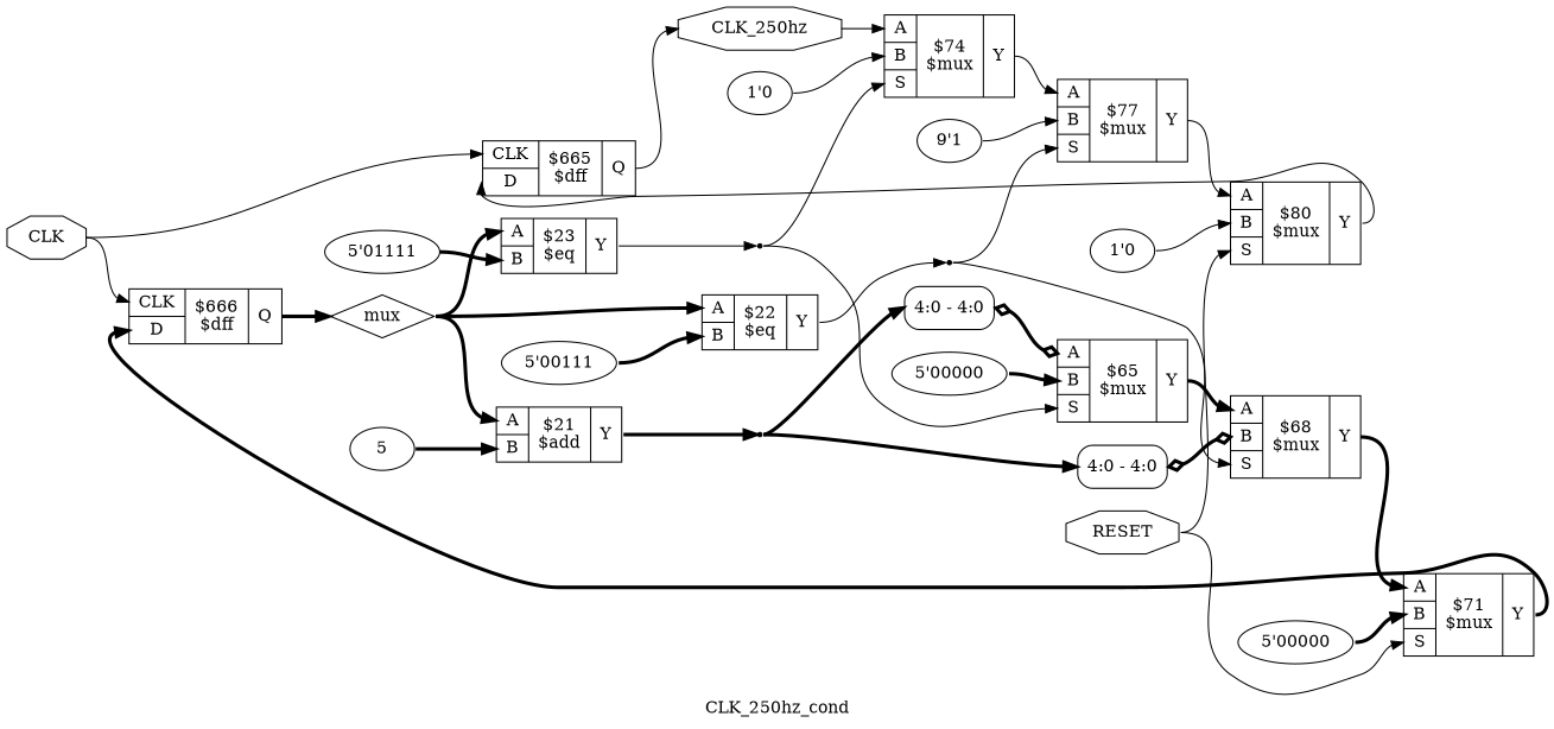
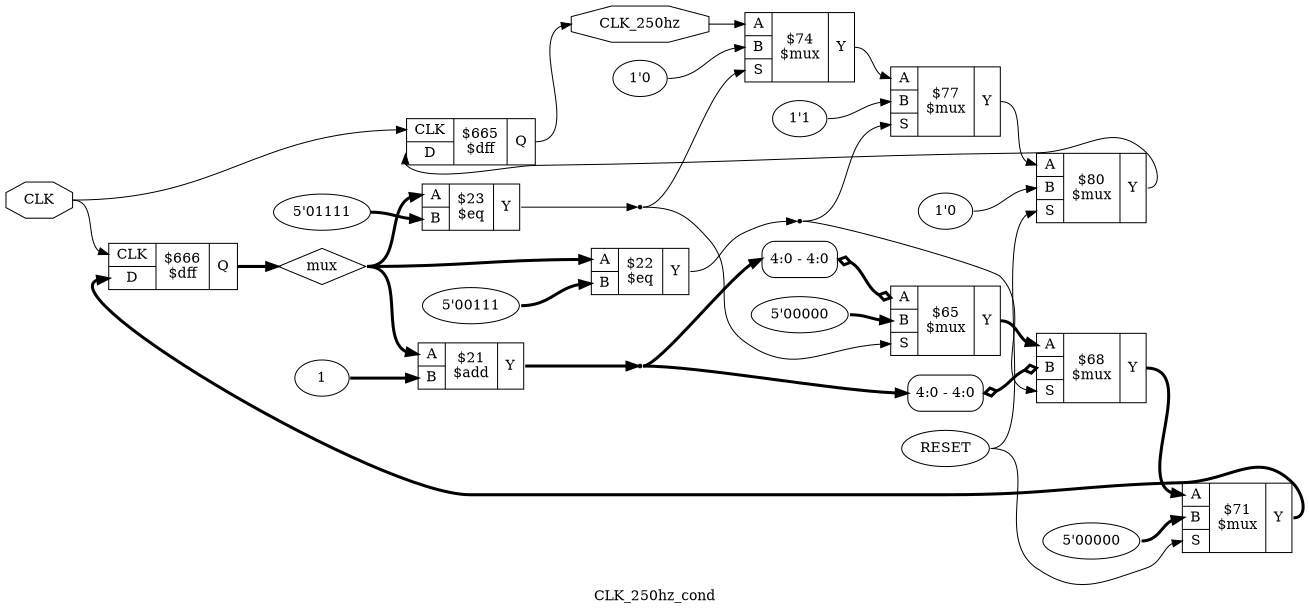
  digraph {
    fontname="DejaVu Serif"
    label=CLK_250hz_cond
    rankdir=LR
    remincross=true
    node [fontname="DejaVu Serif" shape=record]
    edge [color=black fontname="DejaVu Serif" headport="p15:w" tailport=e]
    n11 [color=black fontcolor=black label=CLK shape=octagon]
    c23 [label="{{<p11> CLK|<p21> D}|$665\n$dff|{<p22> Q}}"]
    c24 [label="{{<p11> CLK|<p21> D}|$666\n$dff|{<p22> Q}}"]
    n12 [color=black fontcolor=black label=CLK_250hz shape=octagon]
    n14 [color=black fontcolor=black label=mux shape=diamond]
    c29 [label="{{<p15> A|<p16> B|<p25> S}|$74\n$mux|{<p17> Y}}"]
    c30 [label="{{<p15> A|<p16> B|<p25> S}|$77\n$mux|{<p17> Y}}"]
-   n13 [color=black fontcolor=black label=RESET shape=octagon]
+   n13 [color=black fontcolor=black label=RESET shape=ellipse]
    c28 [label="{{<p15> A|<p16> B|<p25> S}|$71\n$mux|{<p17> Y}}"]
    c31 [label="{{<p15> A|<p16> B|<p25> S}|$80\n$mux|{<p17> Y}}"]
    c18 [label="{{<p15> A|<p16> B}|$21\n$add|{<p17> Y}}"]
    c19 [label="{{<p15> A|<p16> B}|$22\n$eq|{<p17> Y}}"]
    c20 [label="{{<p15> A|<p16> B}|$23\n$eq|{<p17> Y}}"]
    n4 [shape=point]
    n5 [shape=point]
    n6 [shape=point]
-   v0 [label=5 shape=""]
+   v0 [label=1 shape=""]
    x3 [label="<s0> 4:0 - 4:0 " style=rounded]
    x5 [label="<s0> 4:0 - 4:0 " style=rounded]
    v1 [label="5'00111" shape=""]
    c27 [label="{{<p15> A|<p16> B|<p25> S}|$68\n$mux|{<p17> Y}}"]
    v2 [label="5'01111" shape=""]
    c26 [label="{{<p15> A|<p16> B|<p25> S}|$65\n$mux|{<p17> Y}}"]
    v4 [label="5'00000" shape=""]
    v6 [label="5'00000" shape=""]
    v7 [label="1'0" shape=""]
-   v8 [label="9'1" shape=""]
+   v8 [label="1'1" shape=""]
    v9 [label="1'0" shape=""]
    n11 -> c23 [headport="p11:w"]
    n11 -> c24 [headport="p11:w"]
    c23 -> n12 [headport=w tailport="p22:e"]
    c24 -> n14 [headport=w style="setlinewidth(3)" tailport="p22:e"]
    n12 -> c29
    n14 -> c18 [style="setlinewidth(3)"]
    n14 -> c19 [style="setlinewidth(3)"]
    n14 -> c20 [style="setlinewidth(3)"]
    c29 -> c30 [tailport="p17:e"]
    c30 -> c31 [tailport="p17:e"]
    n13 -> c28 [headport="p25:w"]
    n13 -> c31 [headport="p25:w"]
    c28 -> c24 [headport="p21:w" style="setlinewidth(3)" tailport="p17:e"]
    c31 -> c23 [headport="p21:w" tailport="p17:e"]
    c18 -> n4 [headport=w style="setlinewidth(3)" tailport="p17:e"]
    c19 -> n5 [headport=w tailport="p17:e"]
    c20 -> n6 [headport=w tailport="p17:e"]
    n4 -> x3 [headport="s0:w" style="setlinewidth(3)"]
    n4 -> x5 [headport="s0:w" style="setlinewidth(3)"]
    n5 -> c30 [headport="p25:w"]
    n5 -> c27 [headport="p25:w"]
    n6 -> c29 [headport="p25:w"]
    n6 -> c26 [headport="p25:w"]
    v0 -> c18 [headport="p16:w" style="setlinewidth(3)"]
    x3 -> c26 [arrowhead=odiamond arrowtail=odiamond dir=both style="setlinewidth(3)"]
    x5 -> c27 [arrowhead=odiamond arrowtail=odiamond dir=both headport="p16:w" style="setlinewidth(3)"]
    v1 -> c19 [headport="p16:w" style="setlinewidth(3)"]
    c27 -> c28 [style="setlinewidth(3)" tailport="p17:e"]
    v2 -> c20 [headport="p16:w" style="setlinewidth(3)"]
    c26 -> c27 [style="setlinewidth(3)" tailport="p17:e"]
    v4 -> c26 [headport="p16:w" style="setlinewidth(3)"]
    v6 -> c28 [headport="p16:w" style="setlinewidth(3)"]
    v7 -> c29 [headport="p16:w"]
    v8 -> c30 [headport="p16:w"]
    v9 -> c31 [headport="p16:w"]
  }
